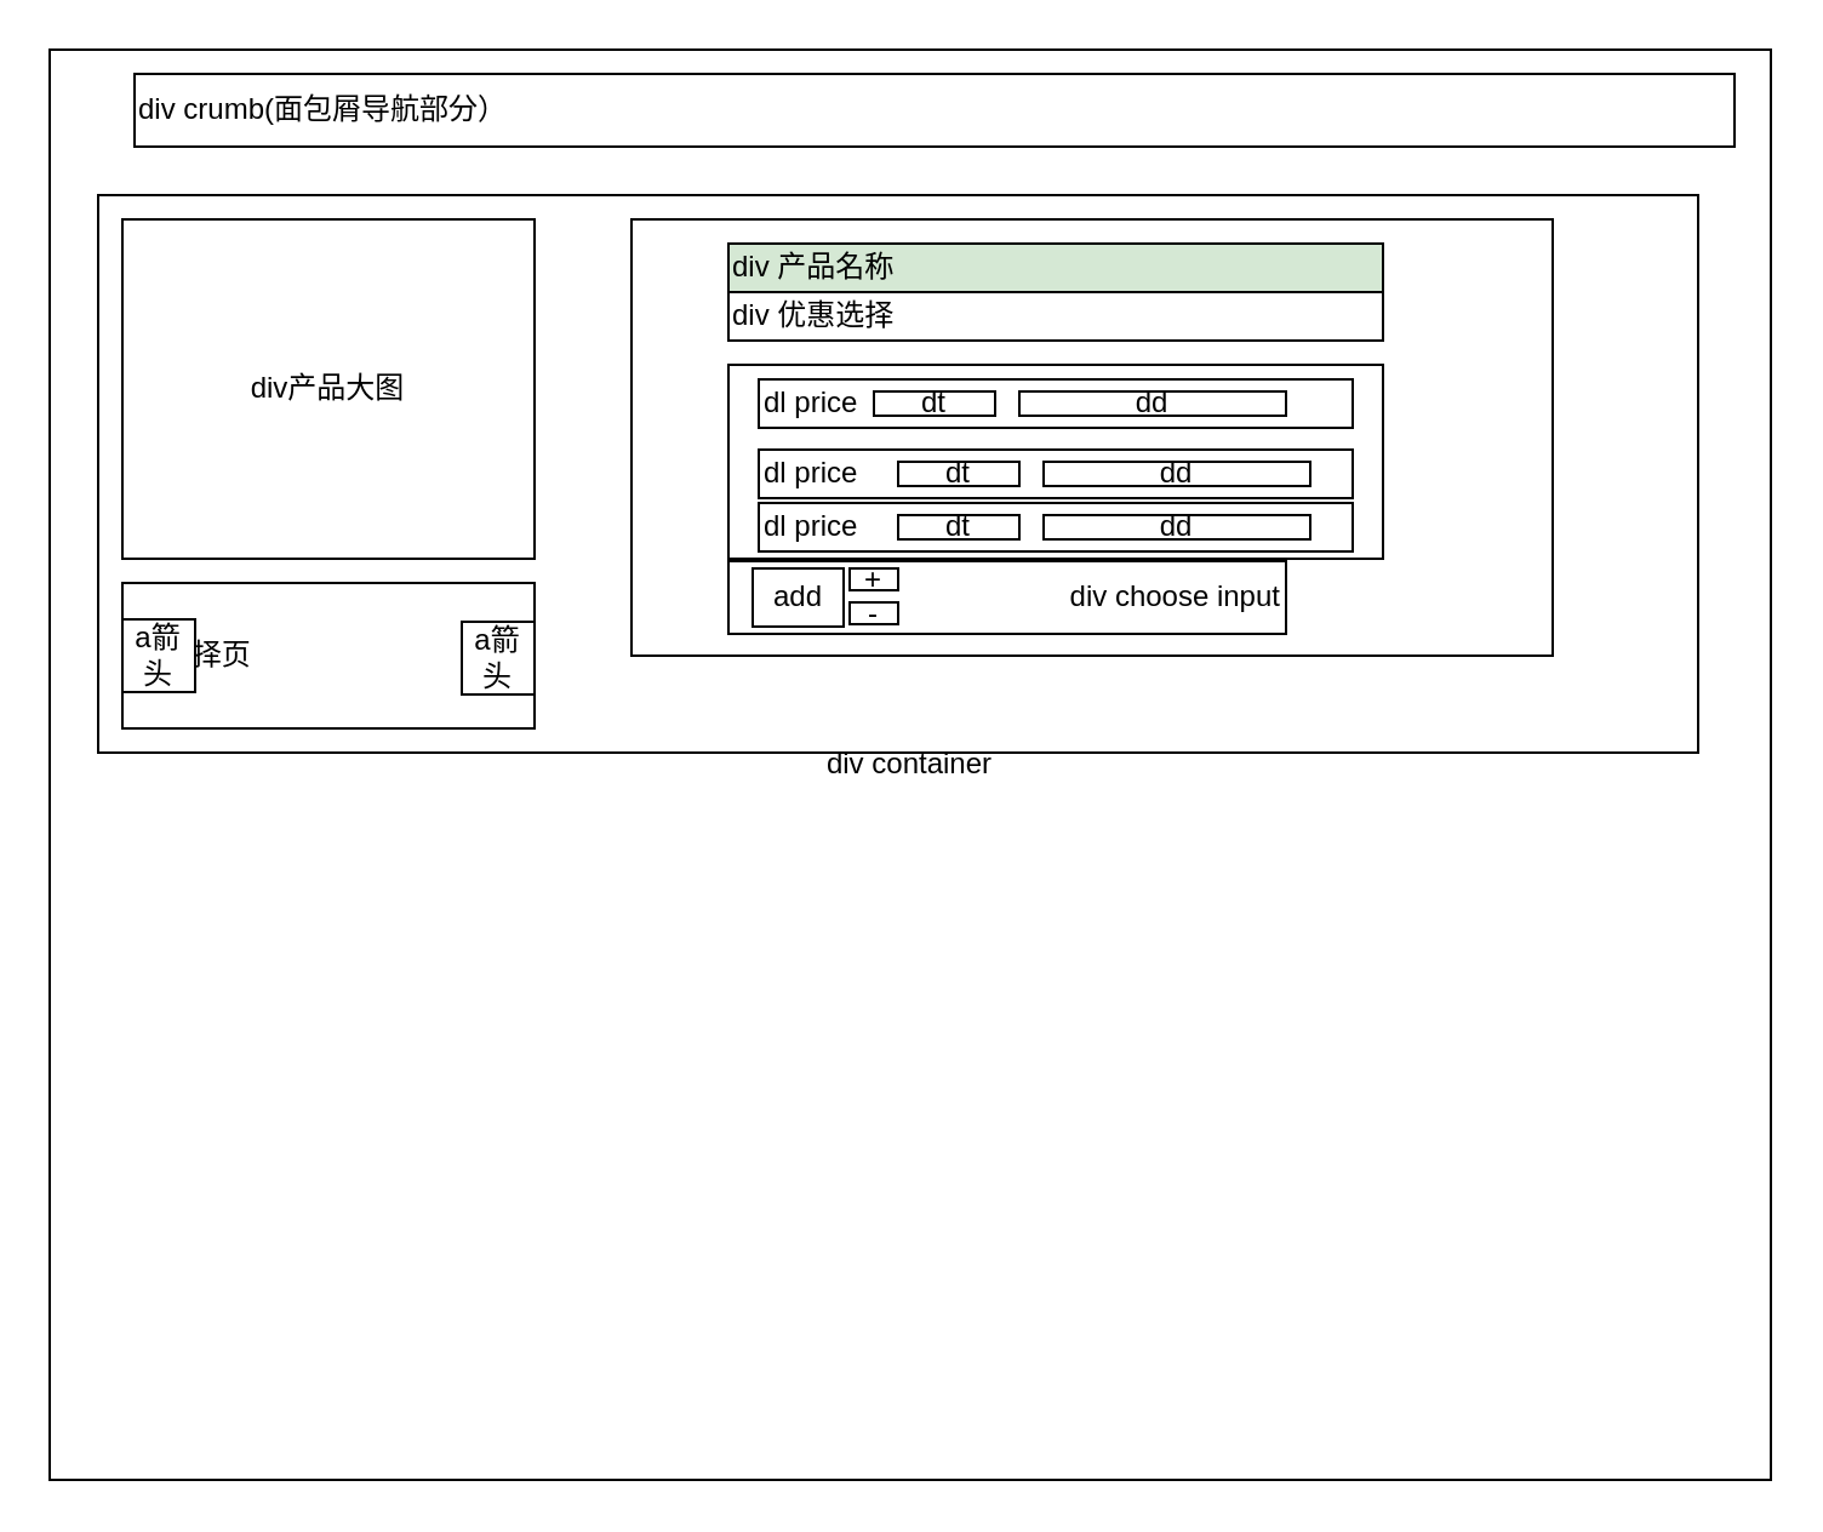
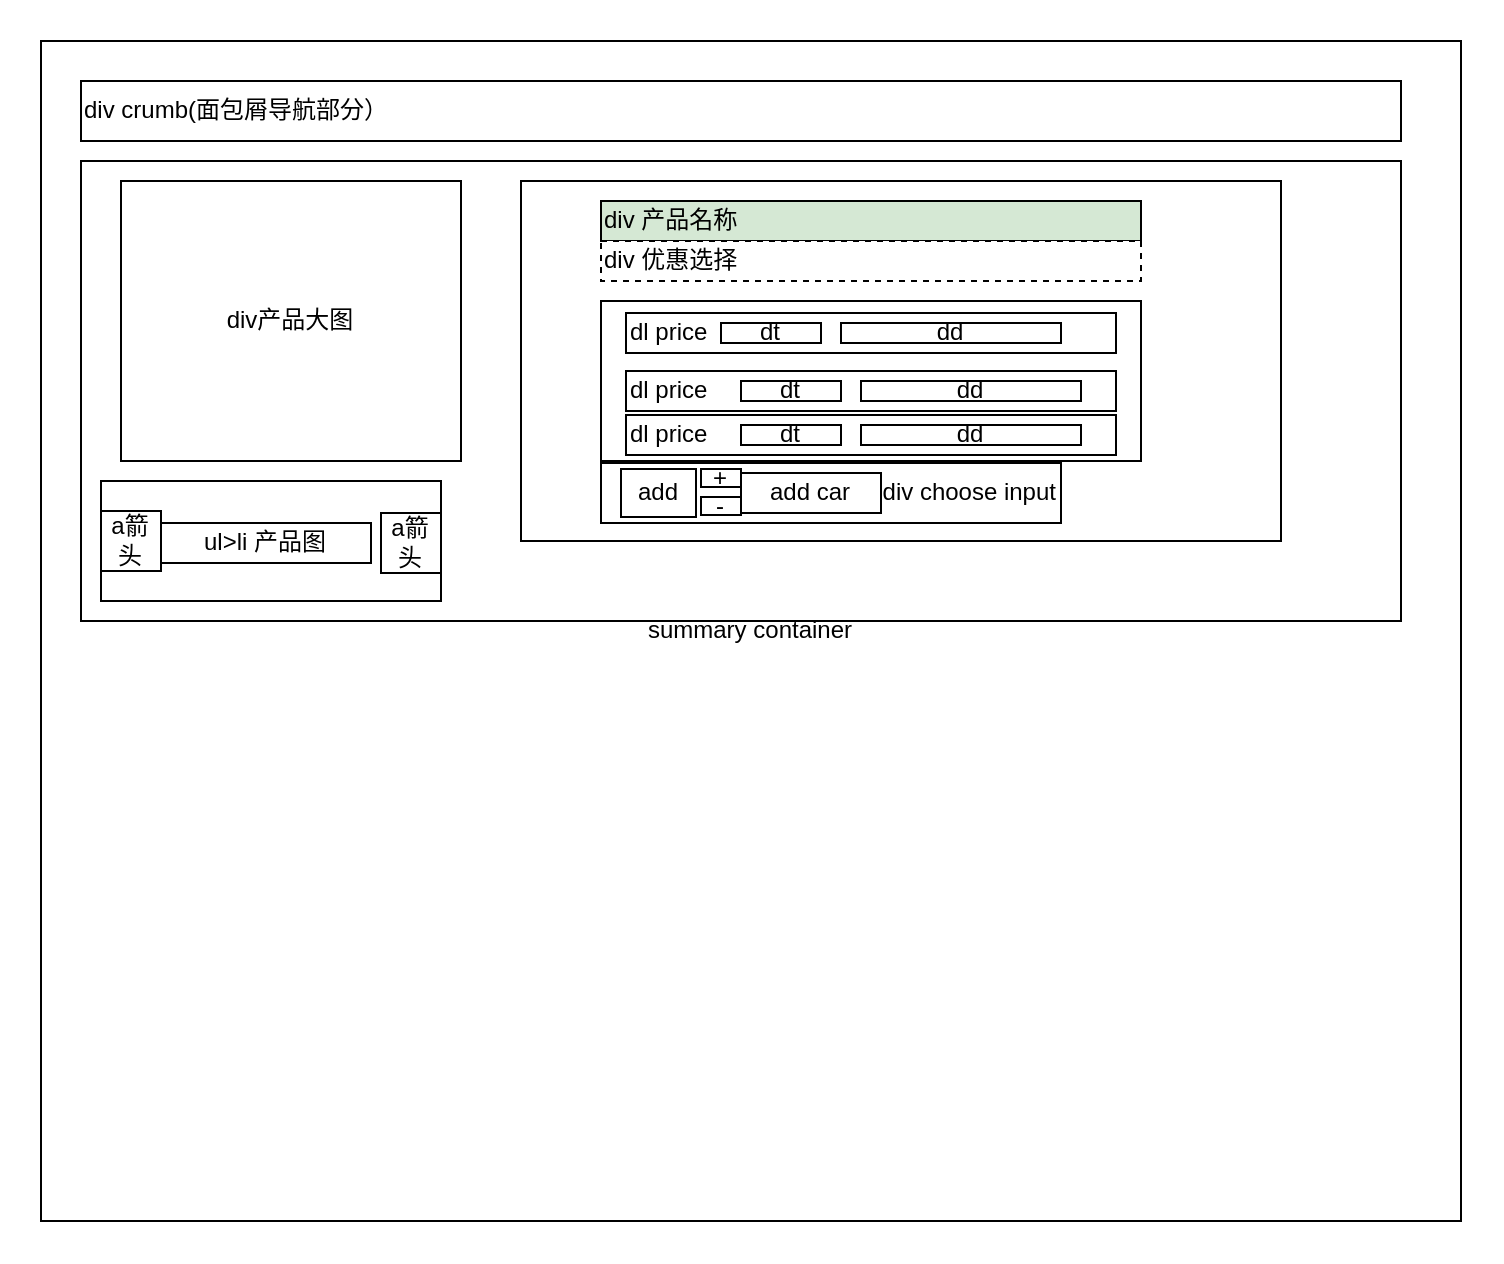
  <mxCell id="0" />
  <mxCell id="1" parent="0" />
- <mxCell id="2" value="div container" style="rounded=0;whiteSpace=wrap;html=1;" vertex="1" parent="1"><mxGeometry x="20" y="20" width="710" height="590" as="geometry" /></mxCell>
- <mxCell id="3" value="div crumb(面包屑导航部分）" style="rounded=0;whiteSpace=wrap;html=1;align=left;" vertex="1" parent="1"><mxGeometry x="55" y="30" width="660" height="30" as="geometry" /></mxCell>
+ <mxCell id="2" value="summary container" style="rounded=0;whiteSpace=wrap;html=1;" vertex="1" parent="1"><mxGeometry x="20" y="20" width="710" height="590" as="geometry" /></mxCell>
+ <mxCell id="3" value="div crumb(面包屑导航部分）" style="rounded=0;whiteSpace=wrap;html=1;align=left;" vertex="1" parent="1"><mxGeometry x="40" y="40" width="660" height="30" as="geometry" /></mxCell>
  <mxCell id="4" value="div 产品详细介绍页" style="rounded=0;whiteSpace=wrap;html=1;" vertex="1" parent="1"><mxGeometry x="40" y="80" width="660" height="230" as="geometry" /></mxCell>
- <mxCell id="5" value="div产品大图" style="rounded=0;whiteSpace=wrap;html=1;" vertex="1" parent="1"><mxGeometry x="50" y="90" width="170" height="140" as="geometry" /></mxCell>
+ <mxCell id="5" value="div产品大图" style="rounded=0;whiteSpace=wrap;html=1;" vertex="1" parent="1"><mxGeometry x="60" y="90" width="170" height="140" as="geometry" /></mxCell>
  <mxCell id="6" value="div选择页" style="rounded=0;whiteSpace=wrap;html=1;align=left;" vertex="1" parent="1"><mxGeometry x="50" y="240" width="170" height="60" as="geometry" /></mxCell>
  <mxCell id="7" value="a箭头" style="whiteSpace=wrap;html=1;aspect=fixed;" vertex="1" parent="1"><mxGeometry x="50" y="255" width="30" height="30" as="geometry" /></mxCell>
  <mxCell id="8" value="a箭头" style="whiteSpace=wrap;html=1;aspect=fixed;" vertex="1" parent="1"><mxGeometry x="190" y="256" width="30" height="30" as="geometry" /></mxCell>
+ <mxCell id="9" value="ul&amp;gt;li 产品图" style="rounded=0;whiteSpace=wrap;html=1;" vertex="1" parent="1"><mxGeometry x="80" y="261" width="105" height="20" as="geometry" /></mxCell>
  <mxCell id="10" value="div选择页" style="rounded=0;whiteSpace=wrap;html=1;" vertex="1" parent="1"><mxGeometry x="260" y="90" width="380" height="180" as="geometry" /></mxCell>
  <mxCell id="11" value="div 产品名称" style="rounded=0;whiteSpace=wrap;html=1;align=left;fillColor=#d5e8d4;" vertex="1" parent="1"><mxGeometry x="300" y="100" width="270" height="20" as="geometry" /></mxCell>
- <mxCell id="12" value="div 优惠选择" style="rounded=0;whiteSpace=wrap;html=1;align=left;" vertex="1" parent="1"><mxGeometry x="300" y="120" width="270" height="20" as="geometry" /></mxCell>
+ <mxCell id="12" value="div 优惠选择" style="rounded=0;whiteSpace=wrap;html=1;align=left;dashed=1;" vertex="1" parent="1"><mxGeometry x="300" y="120" width="270" height="20" as="geometry" /></mxCell>
  <mxCell id="13" value="div summary" style="rounded=0;whiteSpace=wrap;html=1;" vertex="1" parent="1"><mxGeometry x="300" y="150" width="270" height="80" as="geometry" /></mxCell>
  <mxCell id="14" value="dl price" style="rounded=0;whiteSpace=wrap;html=1;align=left;" vertex="1" parent="1"><mxGeometry x="312.5" y="156" width="245" height="20" as="geometry" /></mxCell>
  <mxCell id="15" value="dt" style="rounded=0;whiteSpace=wrap;html=1;" vertex="1" parent="1"><mxGeometry x="360" y="161" width="50" height="10" as="geometry" /></mxCell>
  <mxCell id="16" value="dd" style="rounded=0;whiteSpace=wrap;html=1;" vertex="1" parent="1"><mxGeometry x="420" y="161" width="110" height="10" as="geometry" /></mxCell>
  <mxCell id="17" value="dl price" style="rounded=0;whiteSpace=wrap;html=1;align=left;" vertex="1" parent="1"><mxGeometry x="312.5" y="185" width="245" height="20" as="geometry" /></mxCell>
  <mxCell id="18" value="dt" style="rounded=0;whiteSpace=wrap;html=1;" vertex="1" parent="1"><mxGeometry x="370" y="190" width="50" height="10" as="geometry" /></mxCell>
  <mxCell id="19" value="dd" style="rounded=0;whiteSpace=wrap;html=1;" vertex="1" parent="1"><mxGeometry x="430" y="190" width="110" height="10" as="geometry" /></mxCell>
  <mxCell id="20" value="dl price" style="rounded=0;whiteSpace=wrap;html=1;align=left;" vertex="1" parent="1"><mxGeometry x="312.5" y="207" width="245" height="20" as="geometry" /></mxCell>
  <mxCell id="21" value="dt" style="rounded=0;whiteSpace=wrap;html=1;" vertex="1" parent="1"><mxGeometry x="370" y="212" width="50" height="10" as="geometry" /></mxCell>
  <mxCell id="22" value="dd" style="rounded=0;whiteSpace=wrap;html=1;" vertex="1" parent="1"><mxGeometry x="430" y="212" width="110" height="10" as="geometry" /></mxCell>
  <mxCell id="23" value="div choose input" style="rounded=0;whiteSpace=wrap;html=1;align=right;" vertex="1" parent="1"><mxGeometry x="300" y="231" width="230" height="30" as="geometry" /></mxCell>
  <mxCell id="24" value="add" style="rounded=0;whiteSpace=wrap;html=1;" vertex="1" parent="1"><mxGeometry x="310" y="234" width="37.5" height="24" as="geometry" /></mxCell>
  <mxCell id="25" value="+" style="rounded=0;whiteSpace=wrap;html=1;" vertex="1" parent="1"><mxGeometry x="350" y="234" width="20" height="9" as="geometry" /></mxCell>
  <mxCell id="26" value="-" style="rounded=0;whiteSpace=wrap;html=1;" vertex="1" parent="1"><mxGeometry x="350" y="248" width="20" height="9" as="geometry" /></mxCell>
+ <mxCell id="27" value="add car" style="rounded=0;whiteSpace=wrap;html=1;" vertex="1" parent="1"><mxGeometry x="370" y="236" width="70" height="20" as="geometry" /></mxCell>
